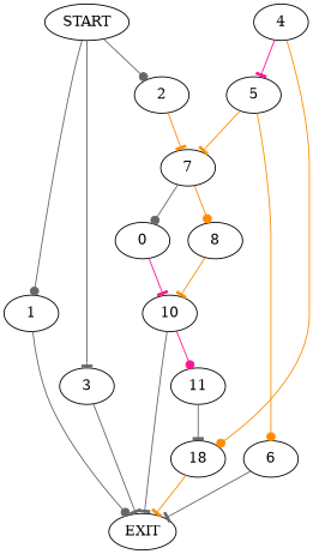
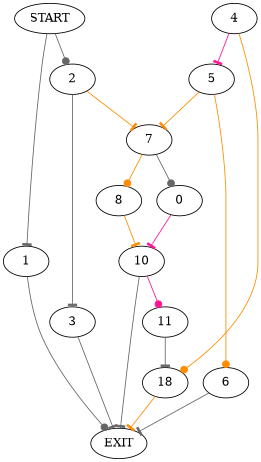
  digraph {
    edge [arrowhead=tee color=gray40]
    n1 [label=START]
    1
    2
    n4 [label=EXIT]
    3
    7
    4
    5
    n9 [label=18]
    6
    8
    n12 [label=0]
    10
    11
-   n1 -> 1 [arrowhead=dot]
+   n1 -> 1
    n1 -> 2 [arrowhead=dot]
    1 -> n4 [arrowhead=dot]
-   n1 -> 3
+   2 -> 3
    2 -> 7 [color=darkorange]
    3 -> n4
    7 -> 8 [arrowhead=dot color=darkorange]
    7 -> n12 [arrowhead=dot]
    4 -> 5 [color=deeppink]
    4 -> n9 [arrowhead=dot color=darkorange]
    5 -> 7 [color=darkorange]
    5 -> 6 [arrowhead=dot color=darkorange]
    n9 -> n4 [color=darkorange]
    6 -> n4
    8 -> 10 [color=darkorange]
    n12 -> 10 [color=deeppink]
    10 -> n4
    10 -> 11 [arrowhead=dot color=deeppink]
    11 -> n9
  }
